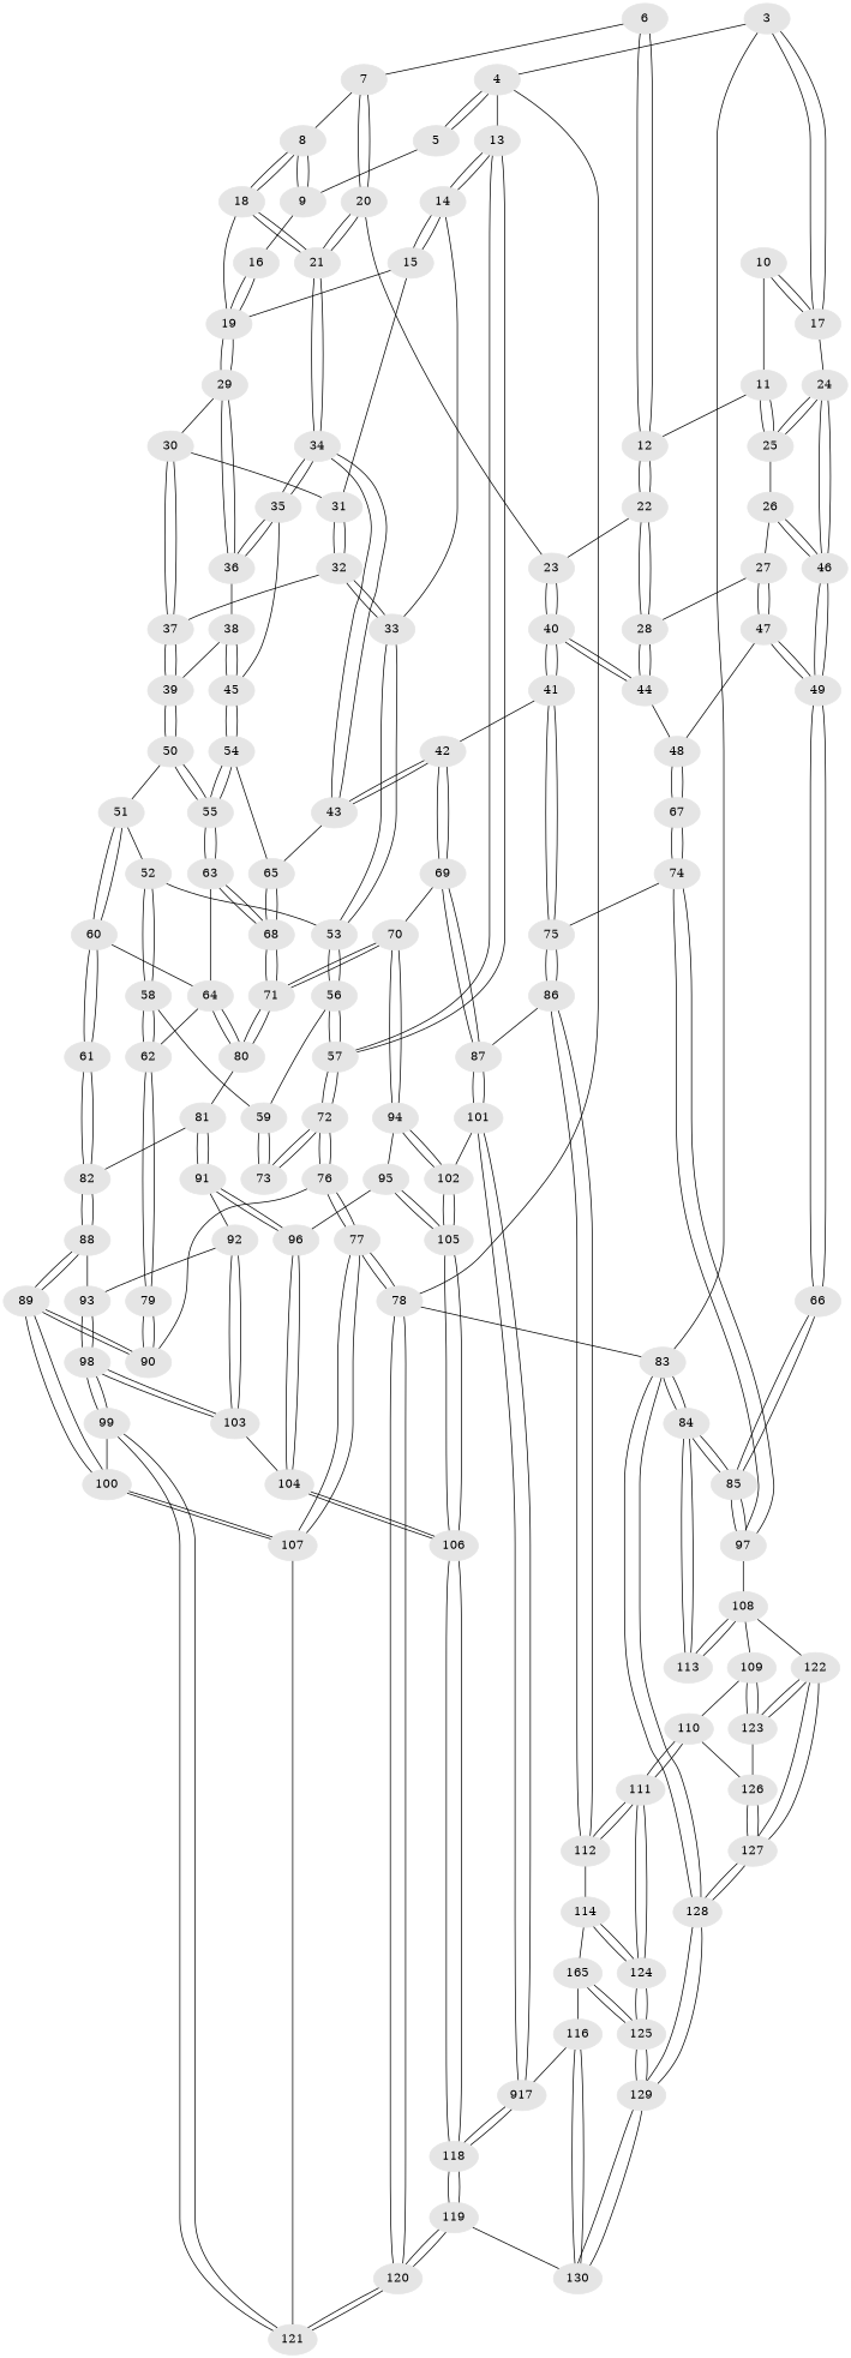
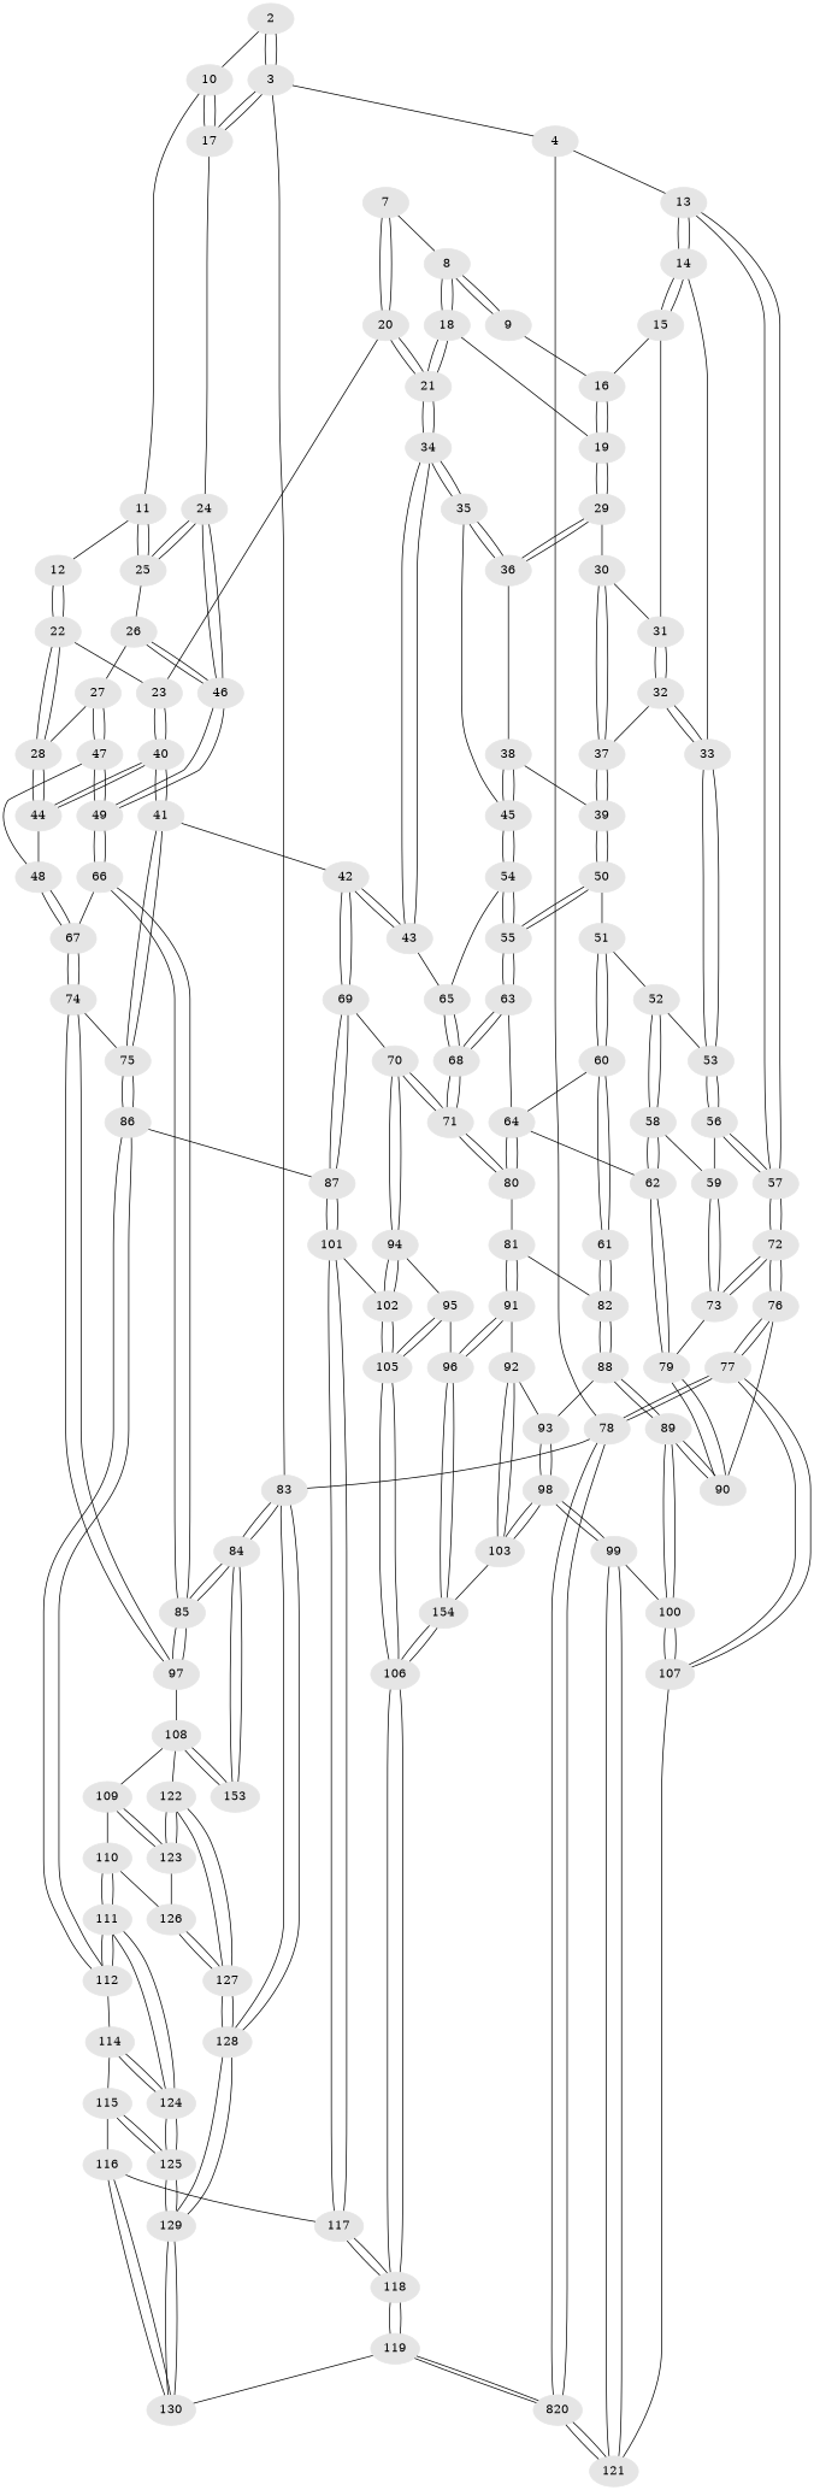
  graph {
    node [color=gray90 style=filled]
+   2
    3
    10
-   6
    7
    12
    4
    17
    83
    11
-   5
    13
    78
    24
    84
    128
    9
    14
    57
-   120
+   120 [label=820]
    16
    8
    20
    22
    18
    21
    23
    19
    25
    26
    28
    15
    33
    72
    31
    53
    32
    29
    46
    34
    30
    36
    40
    35
    43
    44
    41
    49
    27
    47
    48
    37
    38
    39
    56
    45
    65
    54
    50
    51
    55
    42
    75
    69
    86
    70
    87
    68
    67
    66
    74
    85
    52
    60
    63
    58
    61
    64
    59
    62
    73
    76
    79
    82
    80
    88
    90
    71
    81
    97
    94
    101
    95
    102
    77
    108
    112
    107
    121
    91
    92
    96
    89
    93
-   113
+   113 [label=153]
    129
    114
-   117 [label=917]
+   117
    100
    98
    103
-   104
+   104 [label=154]
    99
    105
    106
    109
    122
    118
    119
    110
    123
    111
    126
    124
    127
    125
-   115 [label=165]
+   115
    116
    130
+   2 -- 3
+   2 -- 3
+   2 -- 10
    3 -- 4
    3 -- 17
    3 -- 17
    3 -- 83
    10 -- 17
    10 -- 17
    10 -- 11
-   6 -- 7
-   6 -- 12
-   6 -- 12
    7 -- 8
    7 -- 20
    7 -- 20
    12 -- 22
    12 -- 22
-   4 -- 5
-   4 -- 5
    4 -- 13
    4 -- 78
    17 -- 24
    83 -- 84
    83 -- 84
    83 -- 128
    83 -- 128
    11 -- 12
    11 -- 25
    11 -- 25
-   5 -- 9
    13 -- 14
    13 -- 14
    13 -- 57
    13 -- 57
    78 -- 83
    78 -- 120
    78 -- 120
    24 -- 25
    24 -- 25
    24 -- 46
    24 -- 46
    84 -- 85
    84 -- 85
    84 -- 113
    84 -- 113
    128 -- 129
    128 -- 129
    9 -- 16
    14 -- 15
    14 -- 15
    14 -- 33
    57 -- 72
    57 -- 72
    120 -- 121
    120 -- 121
    16 -- 19
    16 -- 19
    8 -- 9
    8 -- 9
    8 -- 18
    8 -- 18
    20 -- 21
    20 -- 21
    20 -- 23
    22 -- 23
    22 -- 28
    22 -- 28
    18 -- 21
    18 -- 21
    18 -- 19
    21 -- 34
    21 -- 34
    23 -- 40
    23 -- 40
    19 -- 29
    19 -- 29
    25 -- 26
    26 -- 46
    26 -- 46
    26 -- 27
    28 -- 44
    28 -- 44
-   15 -- 19
+   15 -- 16
    15 -- 31
    33 -- 53
    33 -- 53
    72 -- 73
    72 -- 73
    72 -- 76
    72 -- 76
    31 -- 32
    31 -- 32
    53 -- 56
    53 -- 56
    32 -- 33
    32 -- 33
    32 -- 37
    29 -- 30
    29 -- 36
    29 -- 36
    46 -- 49
    46 -- 49
    34 -- 35
    34 -- 35
    34 -- 43
    34 -- 43
    30 -- 31
    30 -- 37
    30 -- 37
    36 -- 38
    40 -- 44
    40 -- 44
    40 -- 41
    40 -- 41
    35 -- 36
    35 -- 36
    35 -- 45
    43 -- 65
    44 -- 48
    41 -- 42
    41 -- 75
    41 -- 75
    49 -- 66
    49 -- 66
    27 -- 28
    27 -- 47
    27 -- 47
    47 -- 49
    47 -- 49
    47 -- 48
    48 -- 67
    48 -- 67
    37 -- 39
    37 -- 39
    38 -- 39
    38 -- 45
    38 -- 45
    39 -- 50
    39 -- 50
    56 -- 57
    56 -- 57
    56 -- 59
    45 -- 54
    45 -- 54
    65 -- 68
    65 -- 68
    54 -- 65
    54 -- 55
    54 -- 55
    50 -- 51
    50 -- 55
    50 -- 55
    51 -- 52
    51 -- 60
    51 -- 60
    55 -- 63
    55 -- 63
    42 -- 43
    42 -- 43
    42 -- 69
    42 -- 69
    75 -- 86
    75 -- 86
    69 -- 70
    69 -- 87
    69 -- 87
    86 -- 87
    86 -- 112
    86 -- 112
    70 -- 71
    70 -- 71
    70 -- 94
    70 -- 94
    87 -- 101
    87 -- 101
    68 -- 71
    68 -- 71
    67 -- 74
    67 -- 74
+   66 -- 67
    66 -- 85
    66 -- 85
    74 -- 75
    74 -- 97
    74 -- 97
    85 -- 97
    85 -- 97
    52 -- 53
    52 -- 58
    52 -- 58
    60 -- 61
    60 -- 61
    60 -- 64
    63 -- 68
    63 -- 68
    63 -- 64
    58 -- 59
    58 -- 62
    58 -- 62
    61 -- 82
    61 -- 82
    64 -- 62
    64 -- 80
    64 -- 80
    59 -- 73
    59 -- 73
    62 -- 79
    62 -- 79
+   73 -- 79
    76 -- 90
    76 -- 77
    76 -- 77
    79 -- 90
    79 -- 90
    82 -- 88
    82 -- 88
    80 -- 81
    88 -- 89
    88 -- 89
    88 -- 93
    71 -- 80
    71 -- 80
    81 -- 82
    81 -- 91
    81 -- 91
    97 -- 108
    94 -- 95
    94 -- 102
    94 -- 102
    101 -- 102
    101 -- 117
    101 -- 117
    95 -- 96
    95 -- 105
    95 -- 105
    102 -- 105
    102 -- 105
    77 -- 78
    77 -- 78
    77 -- 107
    77 -- 107
    108 -- 113
    108 -- 113
    108 -- 109
    108 -- 122
    112 -- 114
    107 -- 121
    91 -- 92
    91 -- 96
    91 -- 96
    92 -- 93
    92 -- 103
    92 -- 103
    96 -- 104
    96 -- 104
    89 -- 90
    89 -- 90
    89 -- 100
    89 -- 100
    93 -- 98
    93 -- 98
    129 -- 130
    129 -- 130
    114 -- 124
    114 -- 124
    114 -- 115
    117 -- 118
    117 -- 118
    100 -- 107
    100 -- 107
    98 -- 103
    98 -- 103
    98 -- 99
    98 -- 99
    103 -- 104
    104 -- 106
    104 -- 106
    99 -- 121
    99 -- 121
    99 -- 100
    105 -- 106
    105 -- 106
    106 -- 118
    106 -- 118
    109 -- 110
    109 -- 123
    109 -- 123
    122 -- 123
    122 -- 123
    122 -- 127
    122 -- 127
    118 -- 119
    118 -- 119
    119 -- 120
    119 -- 120
    119 -- 130
    110 -- 111
    110 -- 111
    110 -- 126
    123 -- 126
    111 -- 112
    111 -- 112
    111 -- 124
    111 -- 124
    126 -- 127
    126 -- 127
    124 -- 125
    124 -- 125
    127 -- 128
    127 -- 128
    125 -- 129
    125 -- 129
    115 -- 125
    115 -- 125
    115 -- 116
    116 -- 117
    116 -- 130
    116 -- 130
  }
